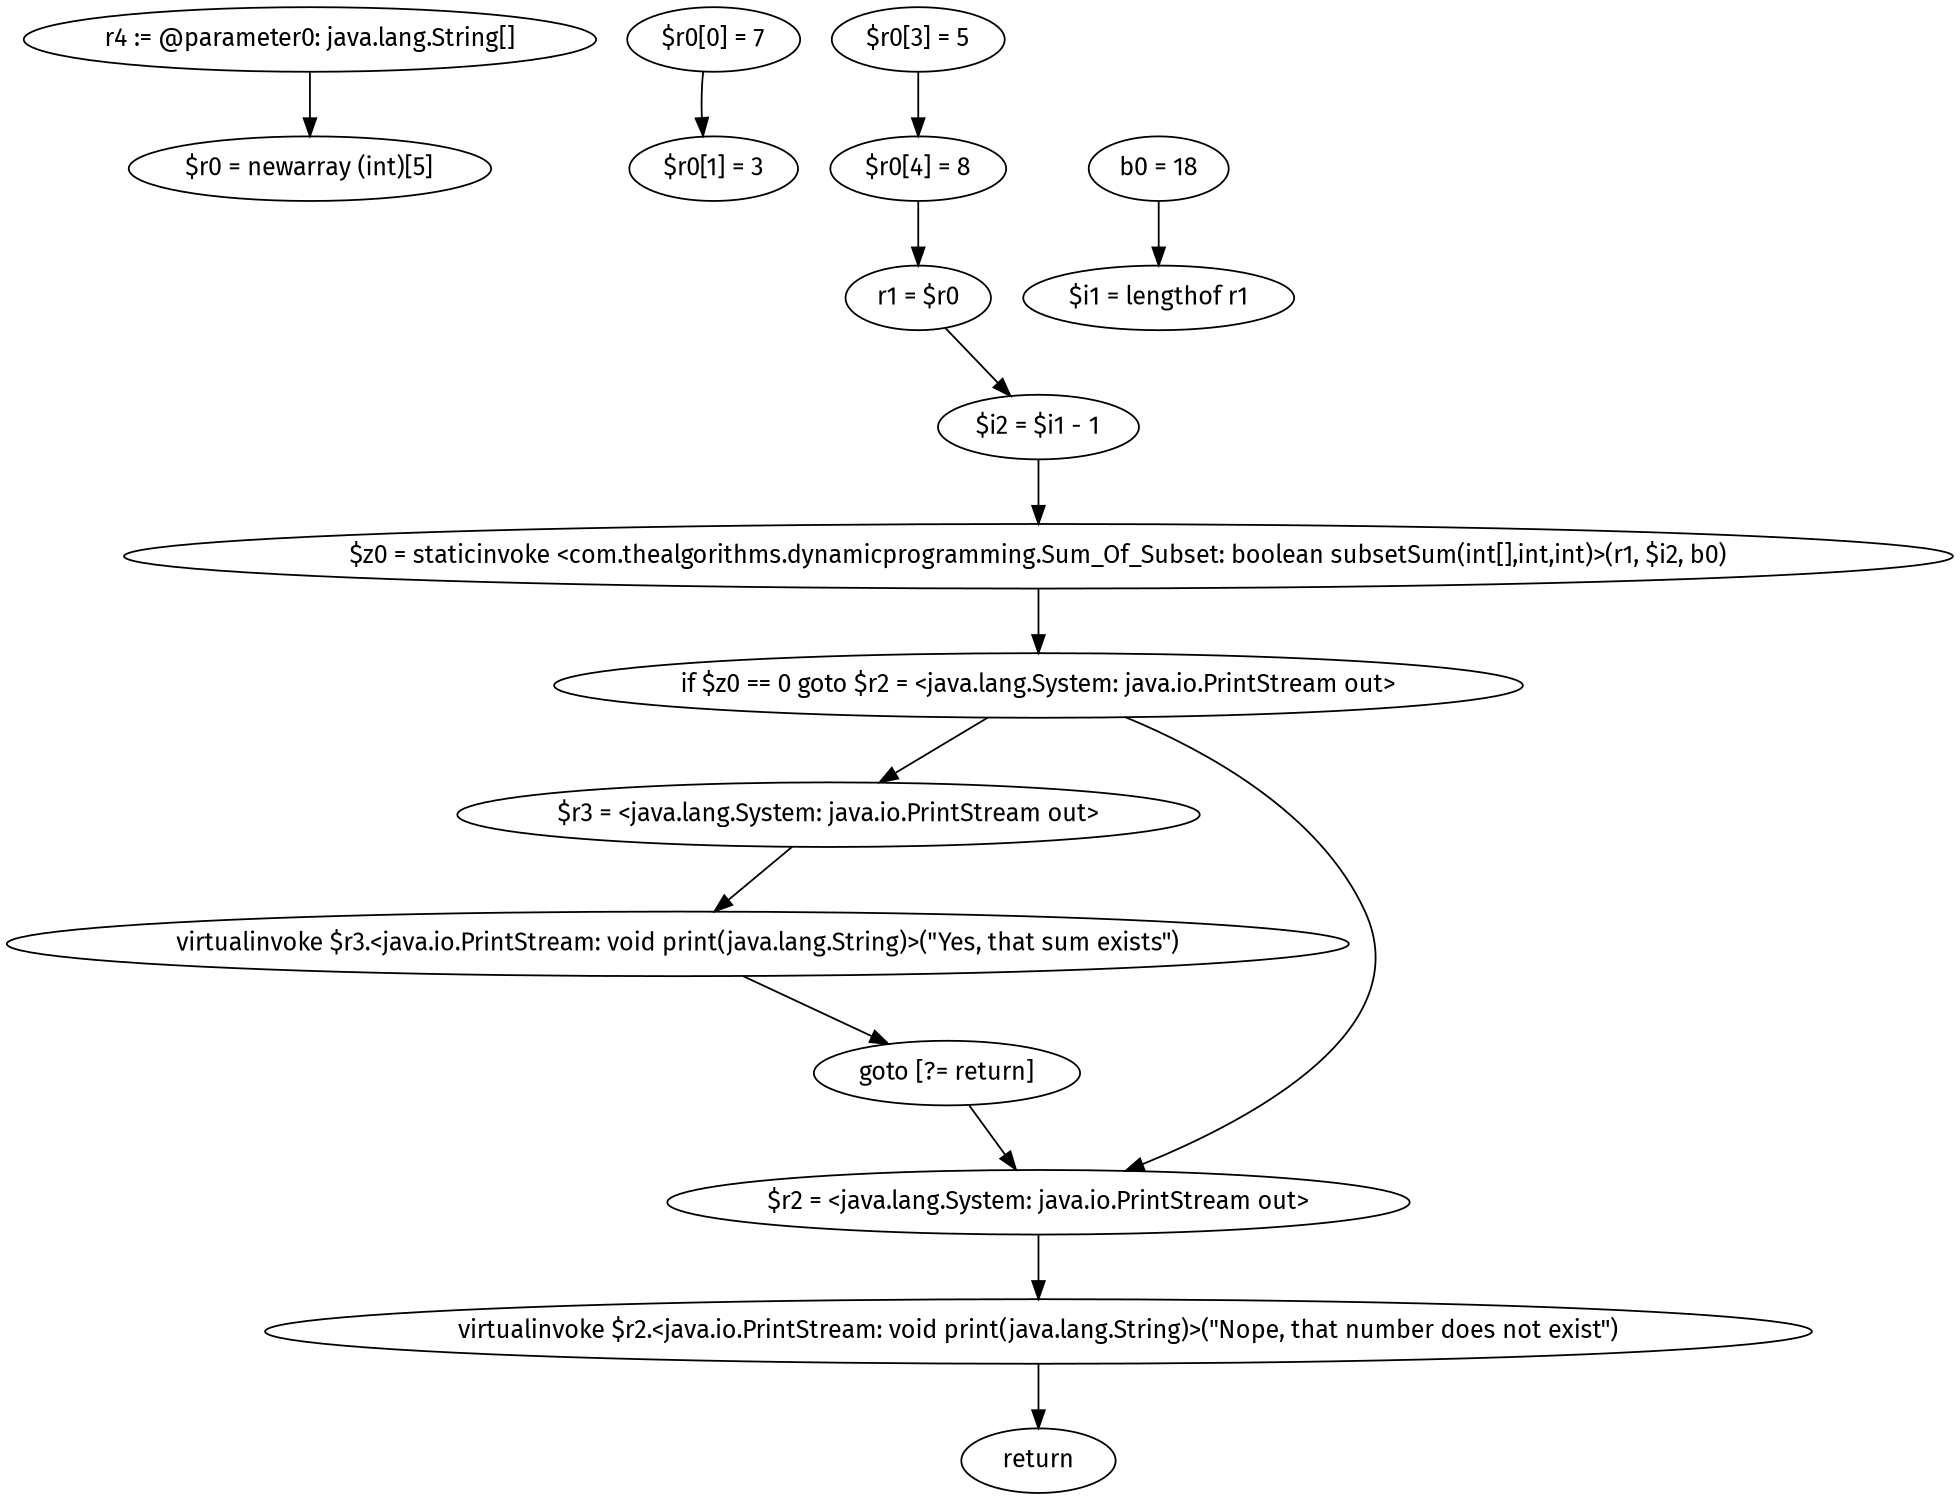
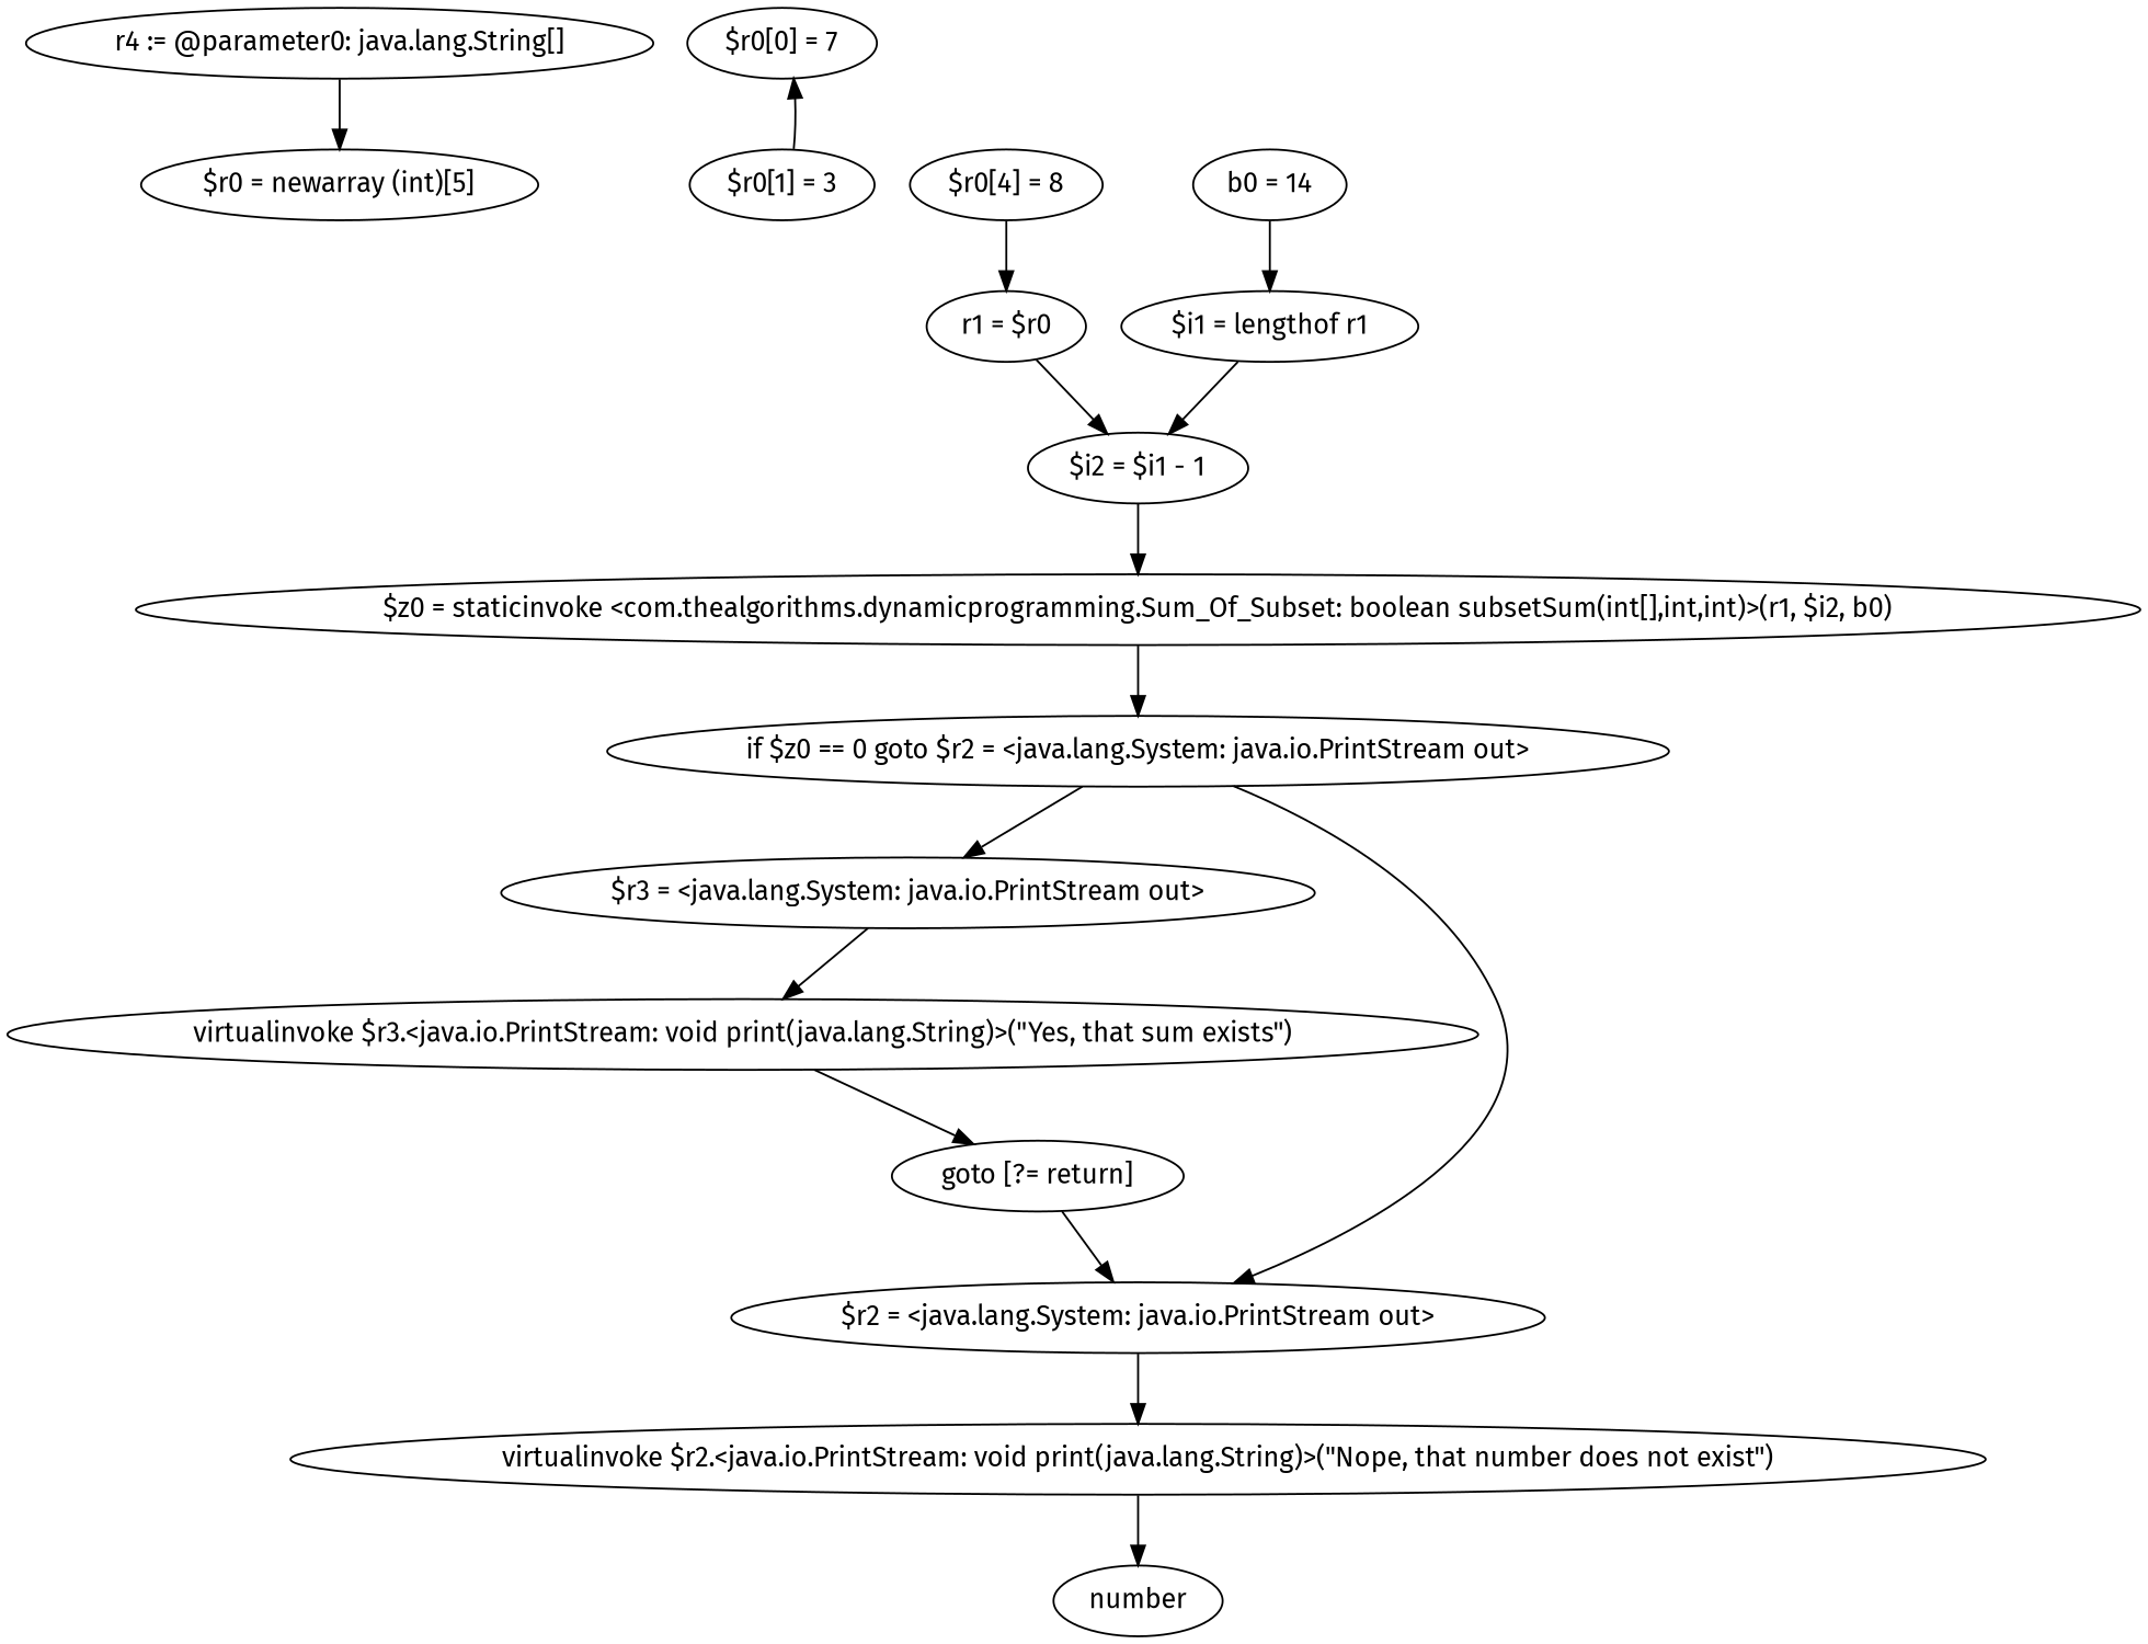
  digraph {
    fontname="Fira Sans"
    node [fontname="Fira Sans"]
    edge [fontname="Fira Sans"]
    "r4 := @parameter0: java.lang.String[]"
    "$r0 = newarray (int)[5]"
    "$r0[0] = 7"
    "$r0[1] = 3"
-   "$r0[3] = 5"
    "$r0[4] = 8"
    "r1 = $r0"
    "$i2 = $i1 - 1"
-   "b0 = 14" [label="b0 = 18"]
+   "b0 = 14"
    "$i1 = lengthof r1"
    "$z0 = staticinvoke <com.thealgorithms.dynamicprogramming.Sum_Of_Subset: boolean subsetSum(int[],int,int)>(r1, $i2, b0)"
    "if $z0 == 0 goto $r2 = <java.lang.System: java.io.PrintStream out>"
    "$r3 = <java.lang.System: java.io.PrintStream out>"
    "$r2 = <java.lang.System: java.io.PrintStream out>"
    "virtualinvoke $r3.<java.io.PrintStream: void print(java.lang.String)>(\"Yes, that sum exists\")"
    "virtualinvoke $r2.<java.io.PrintStream: void print(java.lang.String)>(\"Nope, that number does not exist\")"
    "goto [?= return]"
-   return
+   return [label=number]
    "r4 := @parameter0: java.lang.String[]" -> "$r0 = newarray (int)[5]"
-   "$r0[0] = 7" -> "$r0[1] = 3"
-   "$r0[3] = 5" -> "$r0[4] = 8"
+   "$r0[1] = 3" -> "$r0[0] = 7"
    "$r0[4] = 8" -> "r1 = $r0"
    "r1 = $r0" -> "$i2 = $i1 - 1"
    "$i2 = $i1 - 1" -> "$z0 = staticinvoke <com.thealgorithms.dynamicprogramming.Sum_Of_Subset: boolean subsetSum(int[],int,int)>(r1, $i2, b0)"
    "b0 = 14" -> "$i1 = lengthof r1"
+   "$i1 = lengthof r1" -> "$i2 = $i1 - 1"
    "$z0 = staticinvoke <com.thealgorithms.dynamicprogramming.Sum_Of_Subset: boolean subsetSum(int[],int,int)>(r1, $i2, b0)" -> "if $z0 == 0 goto $r2 = <java.lang.System: java.io.PrintStream out>"
    "if $z0 == 0 goto $r2 = <java.lang.System: java.io.PrintStream out>" -> "$r3 = <java.lang.System: java.io.PrintStream out>"
    "if $z0 == 0 goto $r2 = <java.lang.System: java.io.PrintStream out>" -> "$r2 = <java.lang.System: java.io.PrintStream out>"
    "$r3 = <java.lang.System: java.io.PrintStream out>" -> "virtualinvoke $r3.<java.io.PrintStream: void print(java.lang.String)>(\"Yes, that sum exists\")"
    "$r2 = <java.lang.System: java.io.PrintStream out>" -> "virtualinvoke $r2.<java.io.PrintStream: void print(java.lang.String)>(\"Nope, that number does not exist\")"
    "virtualinvoke $r3.<java.io.PrintStream: void print(java.lang.String)>(\"Yes, that sum exists\")" -> "goto [?= return]"
    "virtualinvoke $r2.<java.io.PrintStream: void print(java.lang.String)>(\"Nope, that number does not exist\")" -> return
    "goto [?= return]" -> "$r2 = <java.lang.System: java.io.PrintStream out>"
  }
